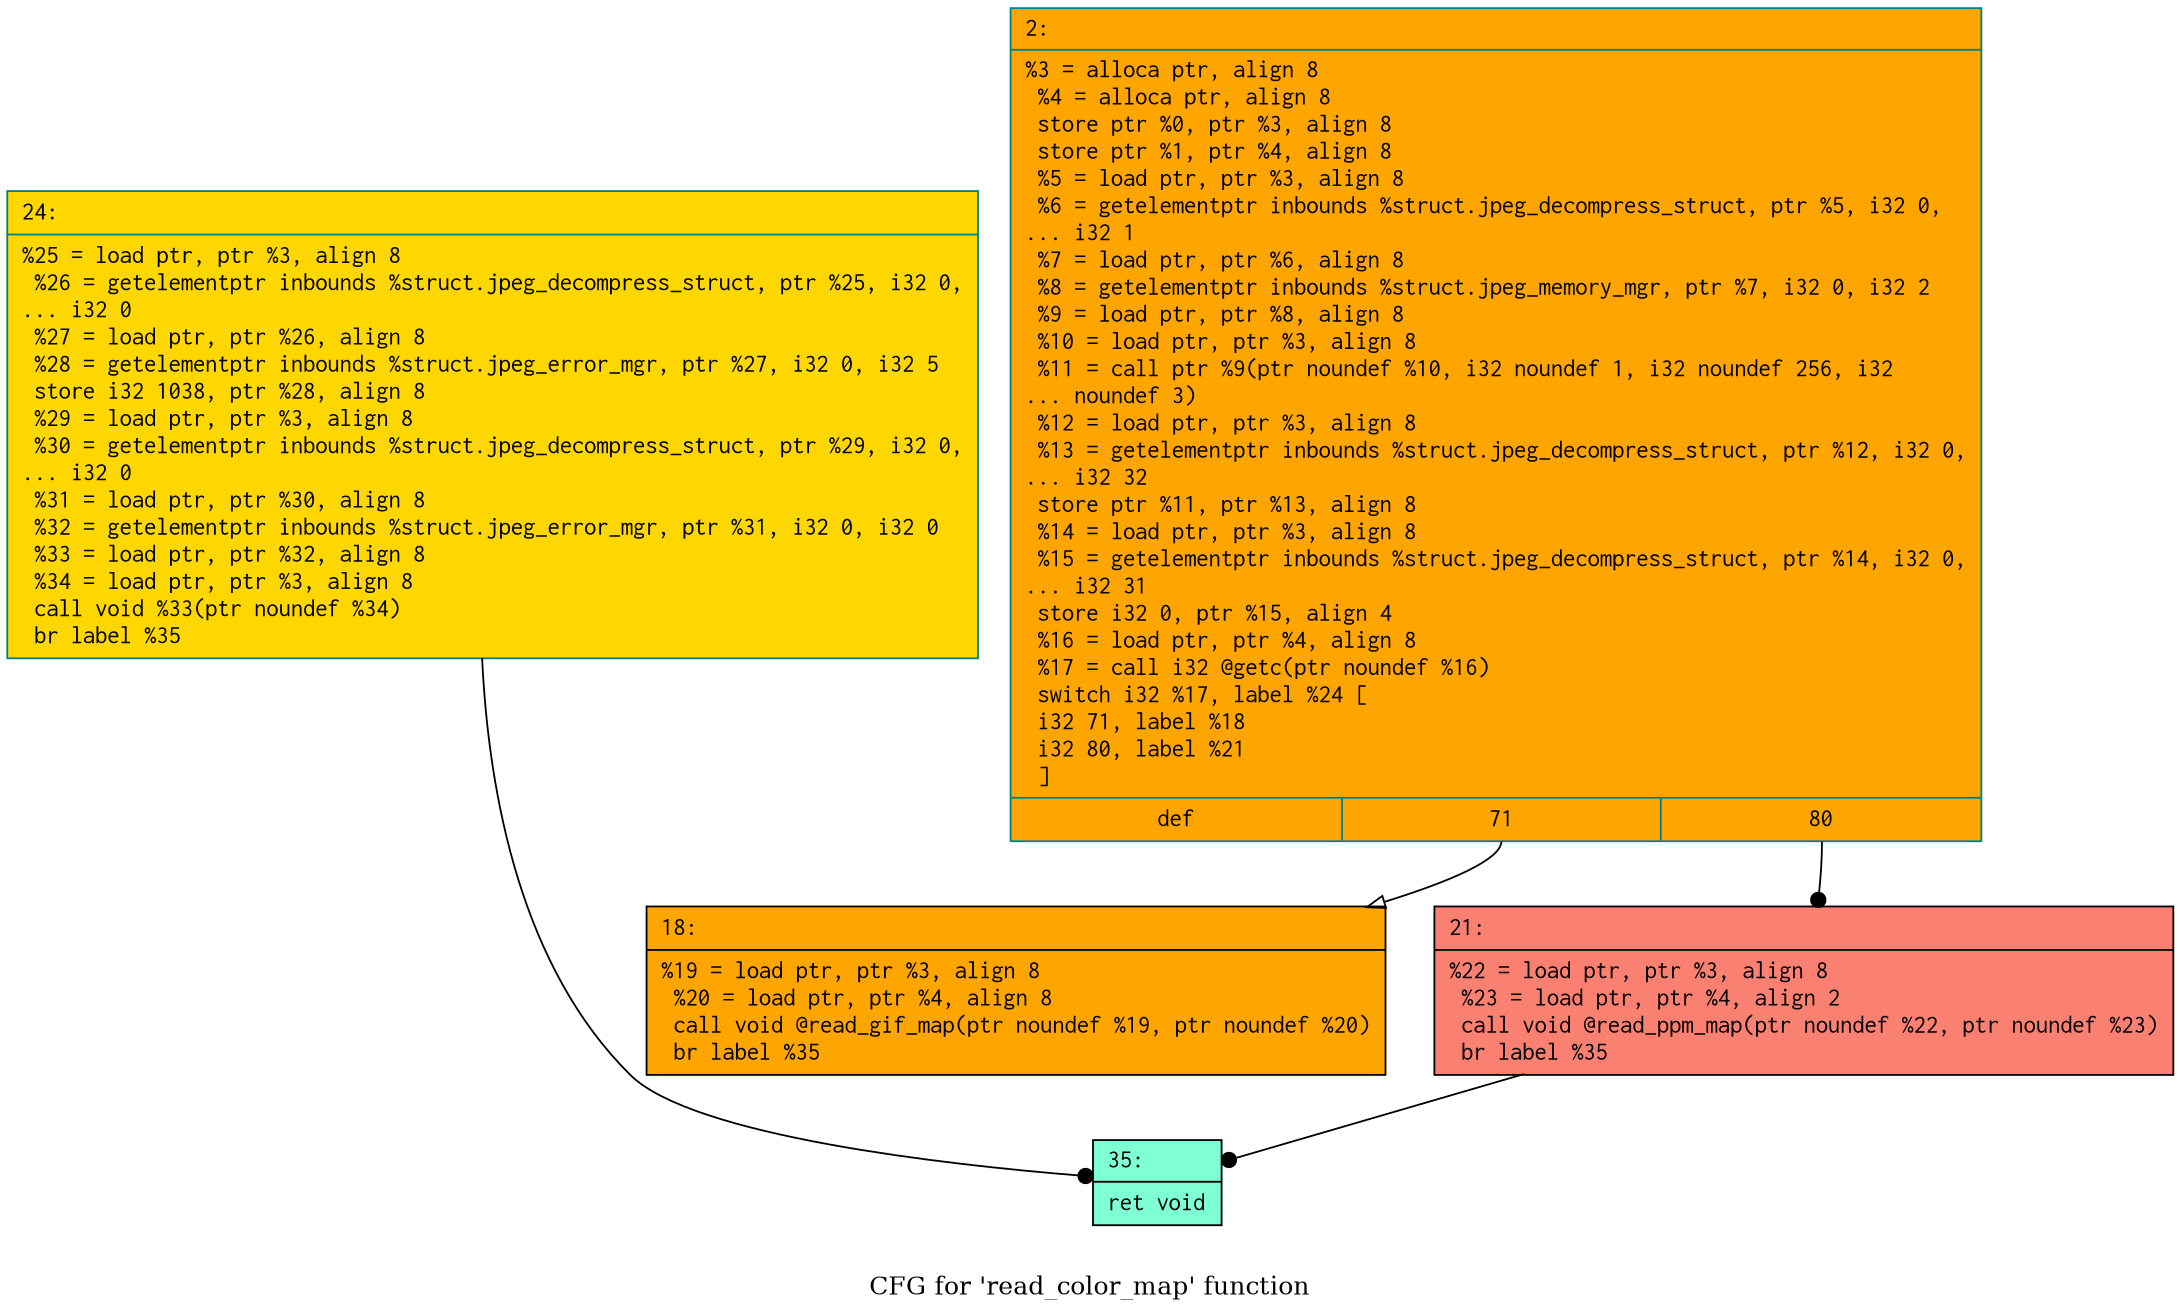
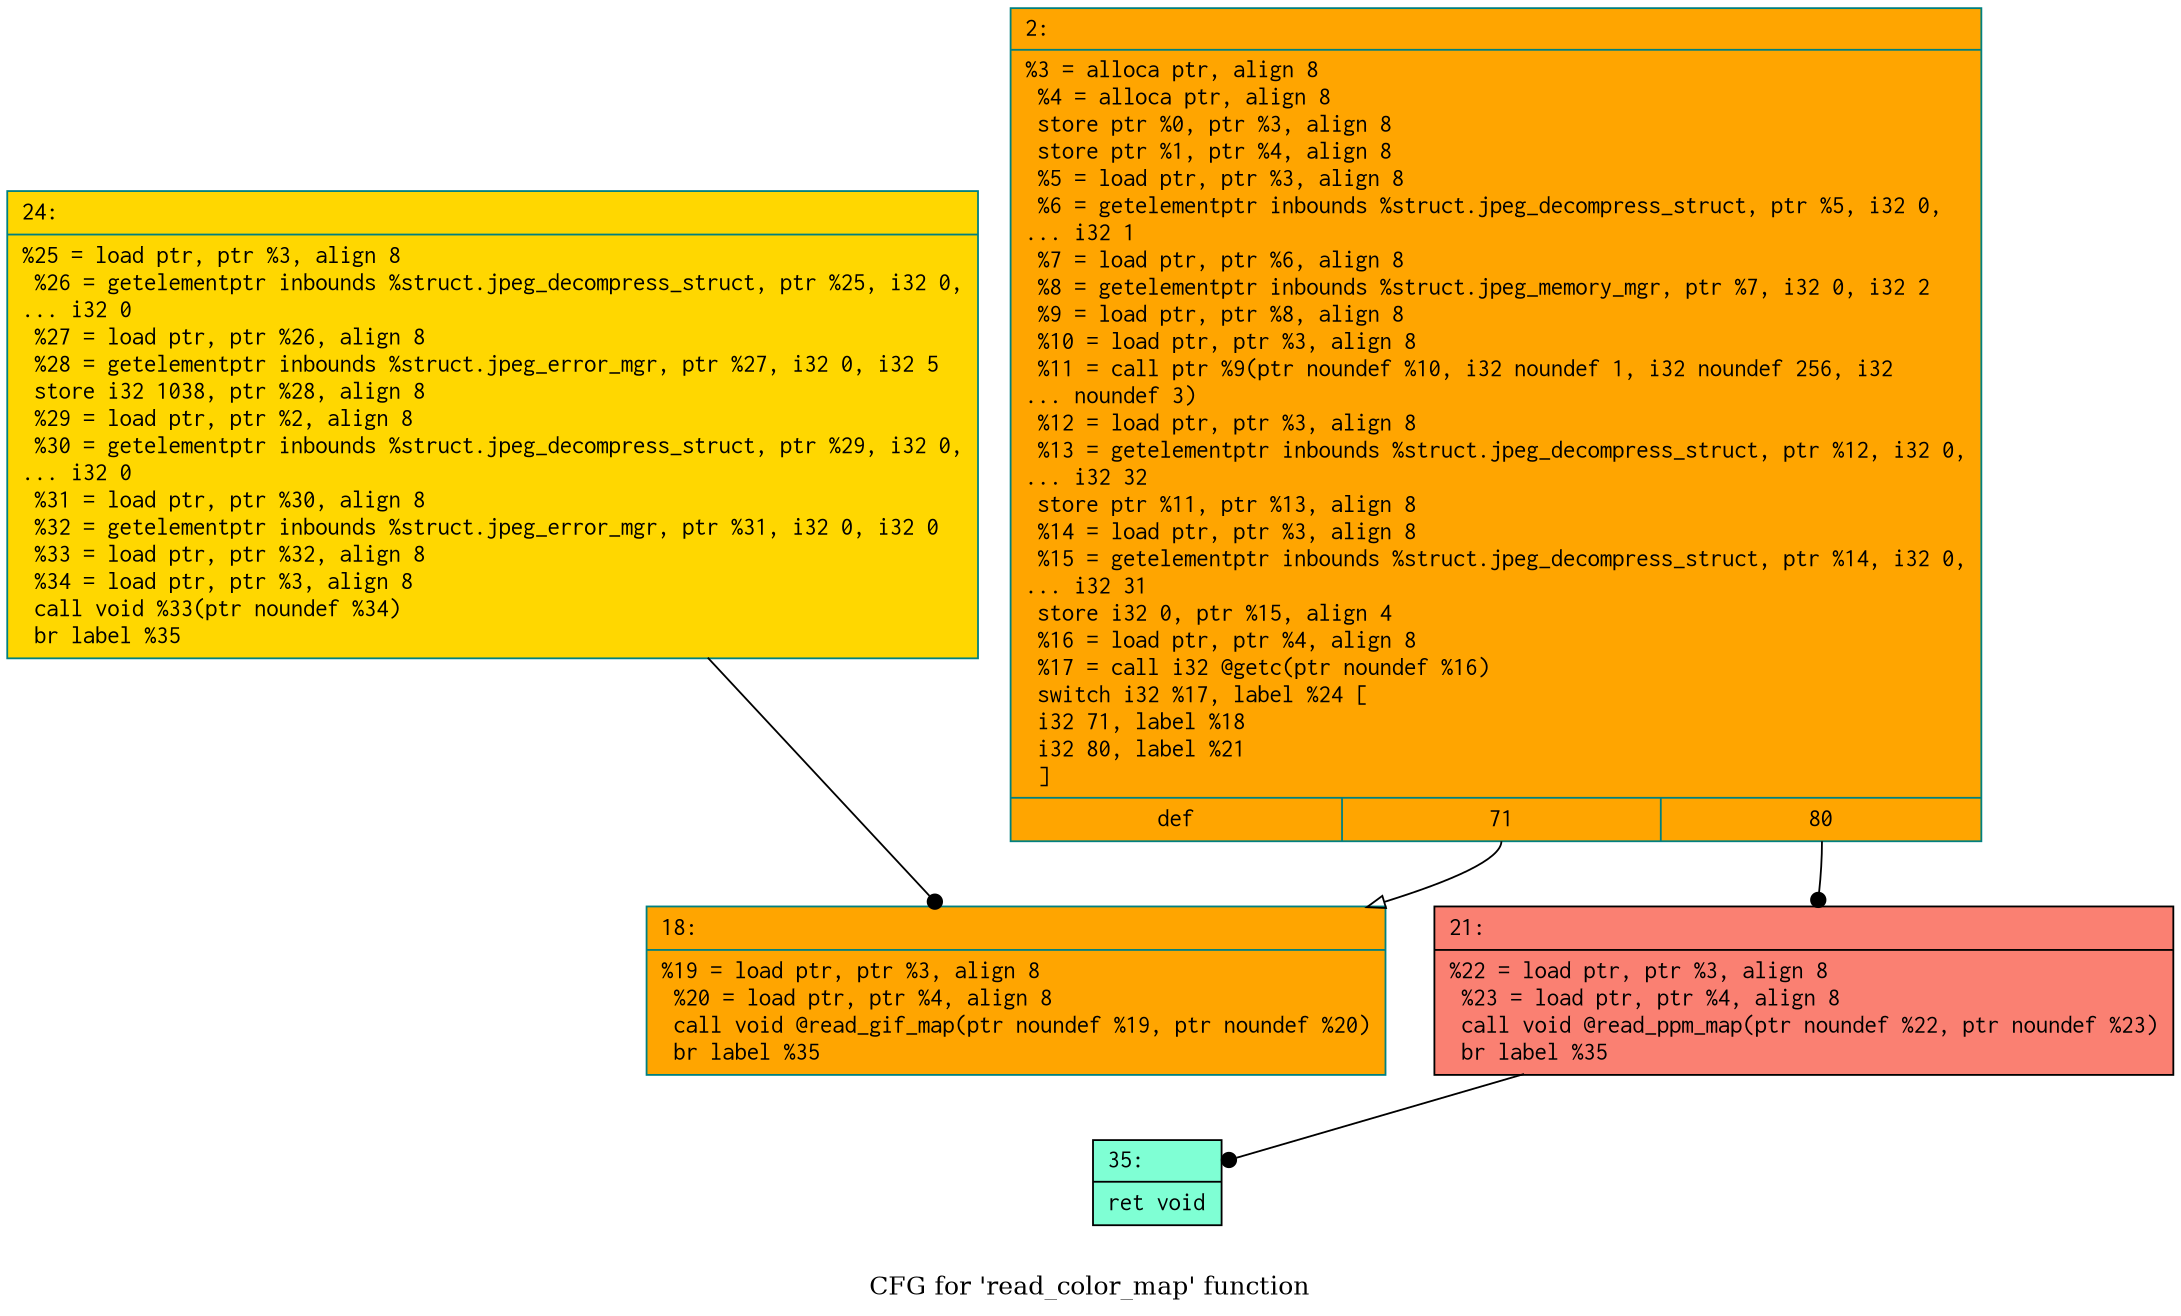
  digraph {
    label="CFG for 'read_color_map' function"
    node [color=teal fillcolor=orange fontname=Courier shape=record style=filled]
    edge [arrowhead=dot]
    n1 [label="{2:\l|  %3 = alloca ptr, align 8\l  %4 = alloca ptr, align 8\l  store ptr %0, ptr %3, align 8\l  store ptr %1, ptr %4, align 8\l  %5 = load ptr, ptr %3, align 8\l  %6 = getelementptr inbounds %struct.jpeg_decompress_struct, ptr %5, i32 0,\l... i32 1\l  %7 = load ptr, ptr %6, align 8\l  %8 = getelementptr inbounds %struct.jpeg_memory_mgr, ptr %7, i32 0, i32 2\l  %9 = load ptr, ptr %8, align 8\l  %10 = load ptr, ptr %3, align 8\l  %11 = call ptr %9(ptr noundef %10, i32 noundef 1, i32 noundef 256, i32\l... noundef 3)\l  %12 = load ptr, ptr %3, align 8\l  %13 = getelementptr inbounds %struct.jpeg_decompress_struct, ptr %12, i32 0,\l... i32 32\l  store ptr %11, ptr %13, align 8\l  %14 = load ptr, ptr %3, align 8\l  %15 = getelementptr inbounds %struct.jpeg_decompress_struct, ptr %14, i32 0,\l... i32 31\l  store i32 0, ptr %15, align 4\l  %16 = load ptr, ptr %4, align 8\l  %17 = call i32 @getc(ptr noundef %16)\l  switch i32 %17, label %24 [\l    i32 71, label %18\l    i32 80, label %21\l  ]\l|{<s0>def|<s1>71|<s2>80}}"]
-   n2 [color=black label="{18:\l|  %19 = load ptr, ptr %3, align 8\l  %20 = load ptr, ptr %4, align 8\l  call void @read_gif_map(ptr noundef %19, ptr noundef %20)\l  br label %35\l}"]
-   n3 [color=black fillcolor=salmon label="{21:\l|  %22 = load ptr, ptr %3, align 8\l  %23 = load ptr, ptr %4, align 2\l  call void @read_ppm_map(ptr noundef %22, ptr noundef %23)\l  br label %35\l}"]
-   n4 [fillcolor=gold label="{24:\l|  %25 = load ptr, ptr %3, align 8\l  %26 = getelementptr inbounds %struct.jpeg_decompress_struct, ptr %25, i32 0,\l... i32 0\l  %27 = load ptr, ptr %26, align 8\l  %28 = getelementptr inbounds %struct.jpeg_error_mgr, ptr %27, i32 0, i32 5\l  store i32 1038, ptr %28, align 8\l  %29 = load ptr, ptr %3, align 8\l  %30 = getelementptr inbounds %struct.jpeg_decompress_struct, ptr %29, i32 0,\l... i32 0\l  %31 = load ptr, ptr %30, align 8\l  %32 = getelementptr inbounds %struct.jpeg_error_mgr, ptr %31, i32 0, i32 0\l  %33 = load ptr, ptr %32, align 8\l  %34 = load ptr, ptr %3, align 8\l  call void %33(ptr noundef %34)\l  br label %35\l}"]
+   n2 [label="{18:\l|  %19 = load ptr, ptr %3, align 8\l  %20 = load ptr, ptr %4, align 8\l  call void @read_gif_map(ptr noundef %19, ptr noundef %20)\l  br label %35\l}"]
+   n3 [color=black fillcolor=salmon label="{21:\l|  %22 = load ptr, ptr %3, align 8\l  %23 = load ptr, ptr %4, align 8\l  call void @read_ppm_map(ptr noundef %22, ptr noundef %23)\l  br label %35\l}"]
+   n4 [fillcolor=gold label="{24:\l|  %25 = load ptr, ptr %3, align 8\l  %26 = getelementptr inbounds %struct.jpeg_decompress_struct, ptr %25, i32 0,\l... i32 0\l  %27 = load ptr, ptr %26, align 8\l  %28 = getelementptr inbounds %struct.jpeg_error_mgr, ptr %27, i32 0, i32 5\l  store i32 1038, ptr %28, align 8\l  %29 = load ptr, ptr %2, align 8\l  %30 = getelementptr inbounds %struct.jpeg_decompress_struct, ptr %29, i32 0,\l... i32 0\l  %31 = load ptr, ptr %30, align 8\l  %32 = getelementptr inbounds %struct.jpeg_error_mgr, ptr %31, i32 0, i32 0\l  %33 = load ptr, ptr %32, align 8\l  %34 = load ptr, ptr %3, align 8\l  call void %33(ptr noundef %34)\l  br label %35\l}"]
    n5 [color=black fillcolor=aquamarine label="{35:\l|  ret void\l}"]
    n1 -> n2 [arrowhead=onormal tailport=s1]
    n1 -> n3 [tailport=s2]
    n3 -> n5
-   n4 -> n5
+   n4 -> n2
  }
